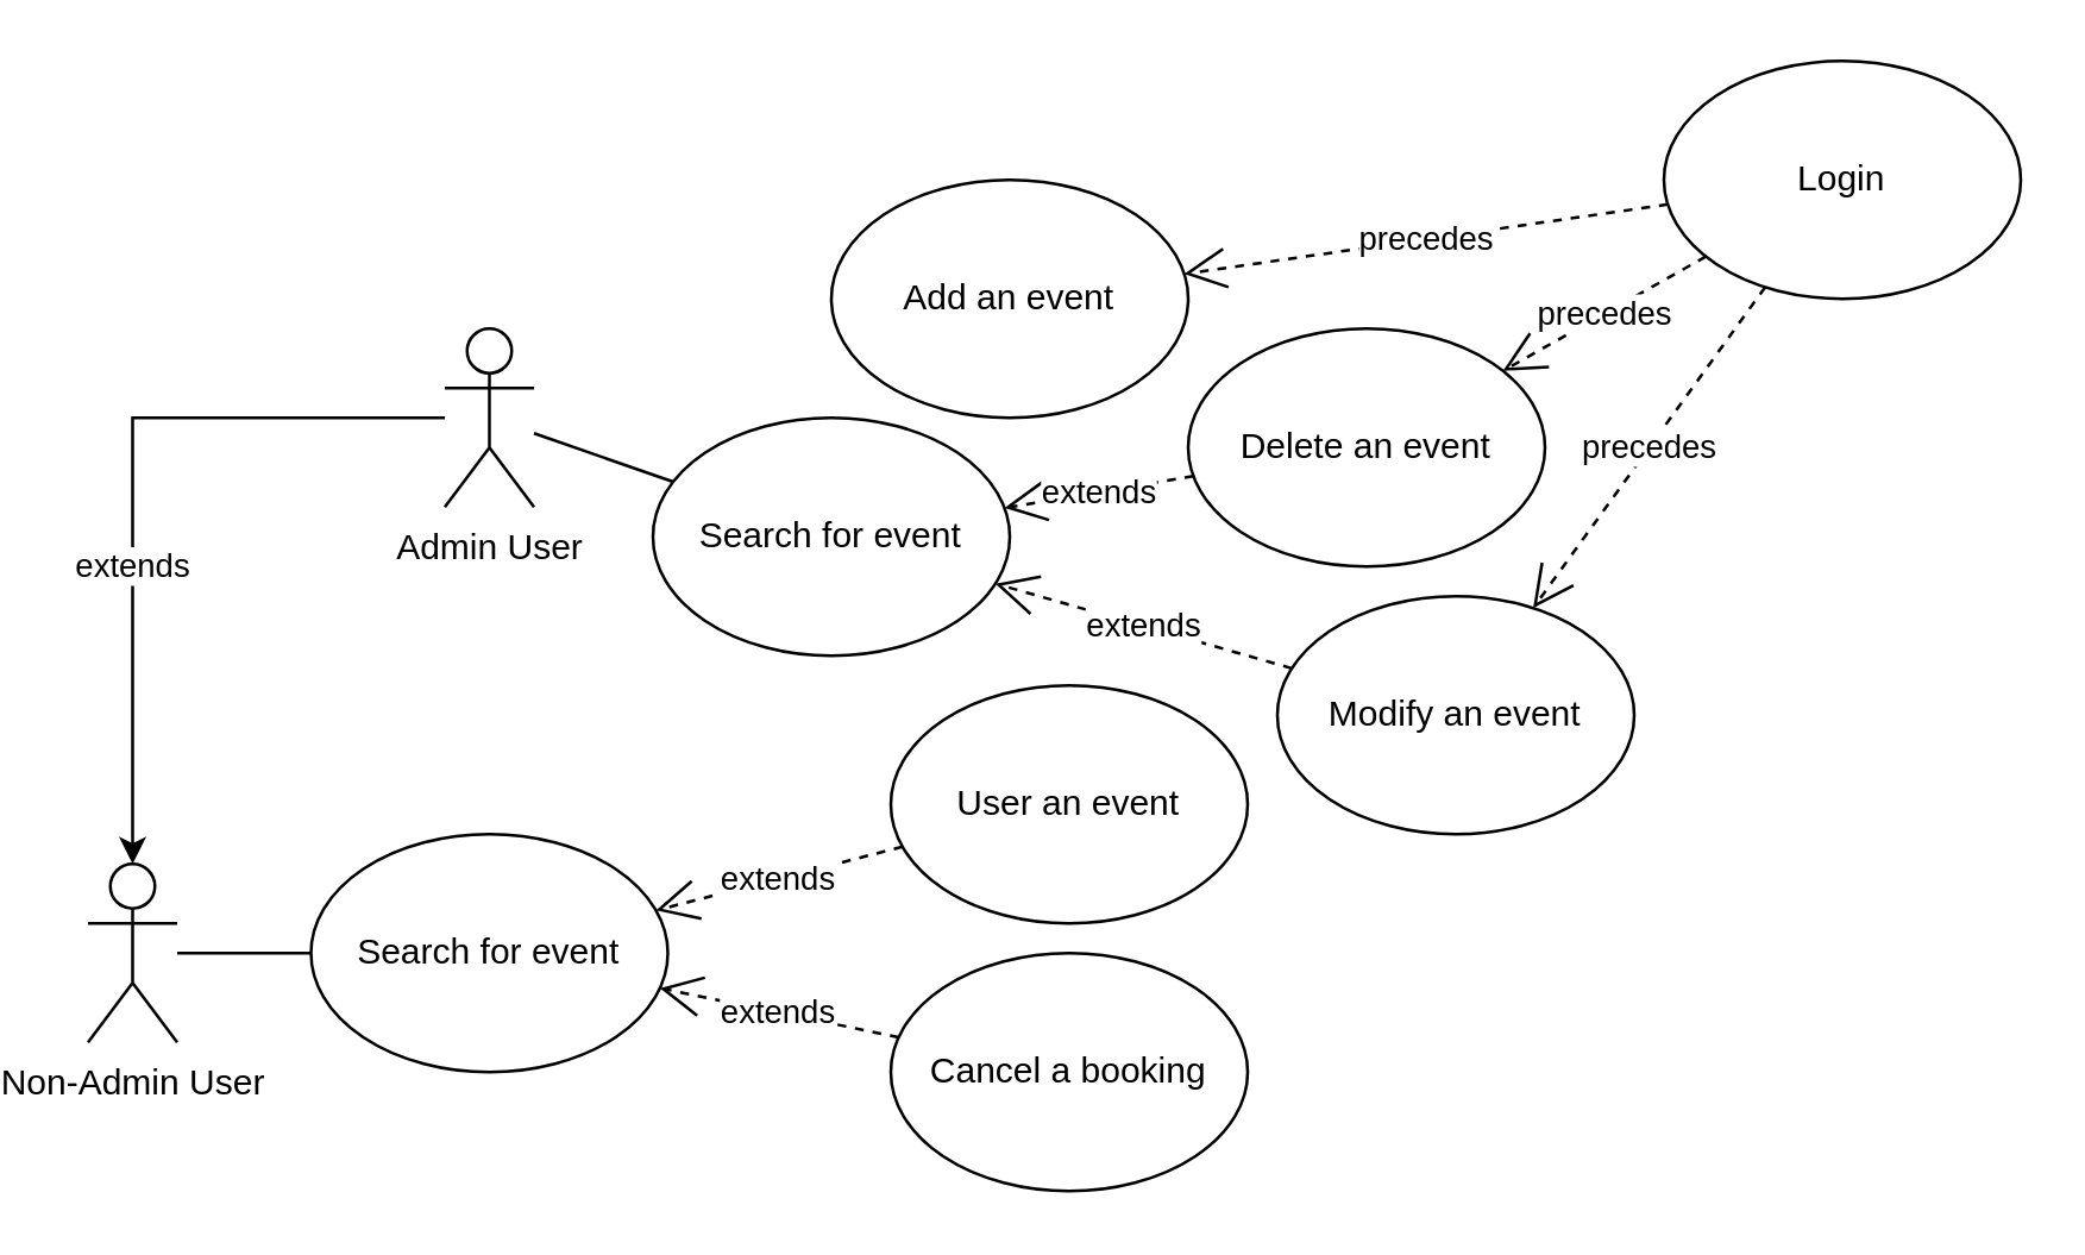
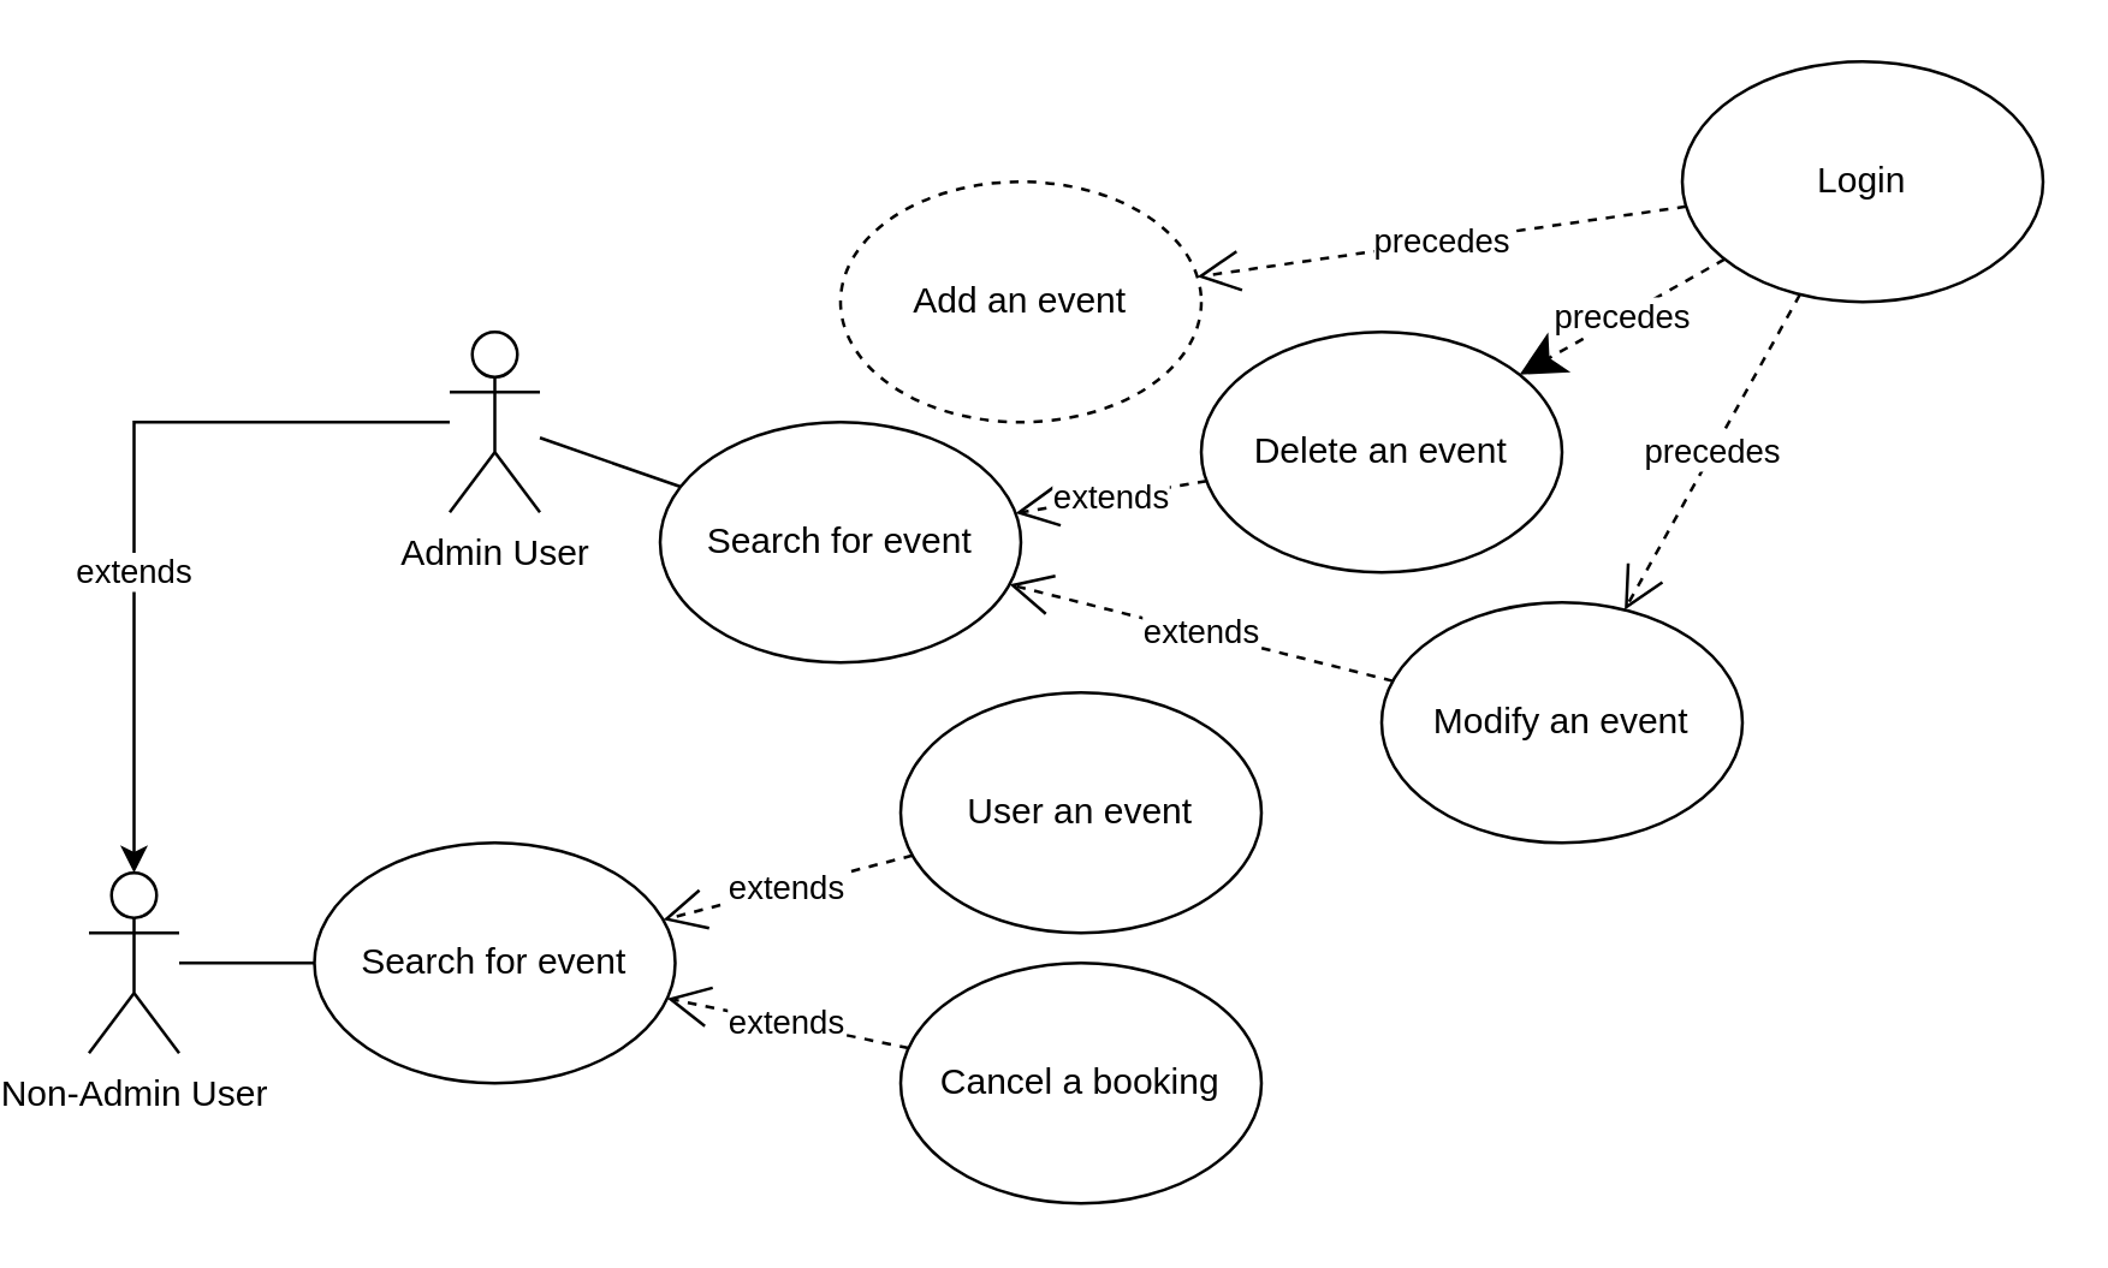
  <mxCell id="0" />
  <mxCell id="1" parent="0" />
  <mxCell id="2" value="extends" style="edgeStyle=orthogonalEdgeStyle;rounded=0;orthogonalLoop=1;jettySize=auto;html=1;" edge="1" parent="1" source="3" target="4"><mxGeometry x="0.216" relative="1" as="geometry"><mxPoint as="offset" /></mxGeometry></mxCell>
  <mxCell id="3" value="Admin User" style="shape=umlActor;verticalLabelPosition=bottom;verticalAlign=top;html=1;outlineConnect=0;" vertex="1" parent="1"><mxGeometry x="140" y="110" width="30" height="60" as="geometry" /></mxCell>
  <mxCell id="4" value="Non-Admin User" style="shape=umlActor;verticalLabelPosition=bottom;verticalAlign=top;html=1;outlineConnect=0;" vertex="1" parent="1"><mxGeometry x="20" y="290" width="30" height="60" as="geometry" /></mxCell>
  <mxCell id="5" value="Search for event" style="ellipse;whiteSpace=wrap;html=1;" vertex="1" parent="1"><mxGeometry x="95" y="280" width="120" height="80" as="geometry" /></mxCell>
- <mxCell id="6" value="Modify an event" style="ellipse;whiteSpace=wrap;html=1;" vertex="1" parent="1"><mxGeometry x="420" y="200" width="120" height="80" as="geometry" /></mxCell>
+ <mxCell id="6" value="Modify an event" style="ellipse;whiteSpace=wrap;html=1;" vertex="1" parent="1"><mxGeometry x="450" y="200" width="120" height="80" as="geometry" /></mxCell>
  <mxCell id="7" value="User an event" style="ellipse;whiteSpace=wrap;html=1;" vertex="1" parent="1"><mxGeometry x="290" y="230" width="120" height="80" as="geometry" /></mxCell>
  <mxCell id="8" value="Delete an event" style="ellipse;whiteSpace=wrap;html=1;" vertex="1" parent="1"><mxGeometry x="390" y="110" width="120" height="80" as="geometry" /></mxCell>
- <mxCell id="9" value="Add an event" style="ellipse;whiteSpace=wrap;html=1;" vertex="1" parent="1"><mxGeometry x="270" y="60" width="120" height="80" as="geometry" /></mxCell>
+ <mxCell id="9" value="Add an event" style="ellipse;whiteSpace=wrap;html=1;dashed=1;" vertex="1" parent="1"><mxGeometry x="270" y="60" width="120" height="80" as="geometry" /></mxCell>
  <mxCell id="10" value="Cancel a booking" style="ellipse;whiteSpace=wrap;html=1;" vertex="1" parent="1"><mxGeometry x="290" y="320" width="120" height="80" as="geometry" /></mxCell>
  <mxCell id="11" value="Login" style="ellipse;whiteSpace=wrap;html=1;" vertex="1" parent="1"><mxGeometry x="550" y="20" width="120" height="80" as="geometry" /></mxCell>
  <mxCell id="12" value="precedes" style="endArrow=open;endSize=12;dashed=1;html=1;rounded=0;" edge="1" parent="1" source="11" target="6"><mxGeometry width="160" relative="1" as="geometry"><mxPoint x="530" y="200" as="sourcePoint" /><mxPoint x="690" y="200" as="targetPoint" /></mxGeometry></mxCell>
  <mxCell id="13" value="precedes" style="endArrow=open;endSize=12;dashed=1;html=1;rounded=0;" edge="1" parent="1" source="11" target="9"><mxGeometry width="160" relative="1" as="geometry"><mxPoint x="570" y="120" as="sourcePoint" /><mxPoint x="466" y="61" as="targetPoint" /></mxGeometry></mxCell>
- <mxCell id="14" value="precedes" style="endArrow=open;endSize=12;dashed=1;html=1;rounded=0;" edge="1" parent="1" source="11" target="8"><mxGeometry width="160" relative="1" as="geometry"><mxPoint x="578.433" y="165.609" as="sourcePoint" /><mxPoint x="500" y="226.16" as="targetPoint" /></mxGeometry></mxCell>
+ <mxCell id="14" value="precedes" style="endArrow=classic;endSize=12;dashed=1;html=1;rounded=0;" edge="1" parent="1" source="11" target="8"><mxGeometry width="160" relative="1" as="geometry"><mxPoint x="578.433" y="165.609" as="sourcePoint" /><mxPoint x="500" y="226.16" as="targetPoint" /></mxGeometry></mxCell>
  <mxCell id="15" value="" style="endArrow=none;html=1;rounded=0;" edge="1" parent="1" source="4" target="5"><mxGeometry width="50" height="50" relative="1" as="geometry"><mxPoint x="80" y="240" as="sourcePoint" /><mxPoint x="303" y="333" as="targetPoint" /><Array as="points" /></mxGeometry></mxCell>
  <mxCell id="16" value="extends" style="endArrow=open;endSize=12;dashed=1;html=1;rounded=0;" edge="1" parent="1" source="8" target="19"><mxGeometry x="0.008" width="160" relative="1" as="geometry"><mxPoint x="596" y="215" as="sourcePoint" /><mxPoint x="200" y="330" as="targetPoint" /><mxPoint as="offset" /></mxGeometry></mxCell>
  <mxCell id="17" value="extends" style="endArrow=open;endSize=12;dashed=1;html=1;rounded=0;" edge="1" parent="1" source="7" target="5"><mxGeometry x="0.008" width="160" relative="1" as="geometry"><mxPoint x="382" y="294" as="sourcePoint" /><mxPoint x="312" y="366" as="targetPoint" /><mxPoint as="offset" /></mxGeometry></mxCell>
  <mxCell id="18" value="extends" style="endArrow=open;endSize=12;dashed=1;html=1;rounded=0;" edge="1" parent="1" source="10" target="5"><mxGeometry x="0.008" width="160" relative="1" as="geometry"><mxPoint x="392" y="304" as="sourcePoint" /><mxPoint x="322" y="376" as="targetPoint" /><mxPoint as="offset" /></mxGeometry></mxCell>
  <mxCell id="19" value="Search for event" style="ellipse;whiteSpace=wrap;html=1;" vertex="1" parent="1"><mxGeometry x="210" y="140" width="120" height="80" as="geometry" /></mxCell>
  <mxCell id="20" value="" style="endArrow=none;html=1;rounded=0;" edge="1" parent="1" source="3" target="19"><mxGeometry width="50" height="50" relative="1" as="geometry"><mxPoint x="180" y="260" as="sourcePoint" /><mxPoint x="344" y="266" as="targetPoint" /><Array as="points" /></mxGeometry></mxCell>
  <mxCell id="21" value="extends" style="endArrow=open;endSize=12;dashed=1;html=1;rounded=0;" edge="1" parent="1" source="6" target="19"><mxGeometry x="0.008" width="160" relative="1" as="geometry"><mxPoint x="402" y="260" as="sourcePoint" /><mxPoint x="338" y="270" as="targetPoint" /><mxPoint as="offset" /></mxGeometry></mxCell>
